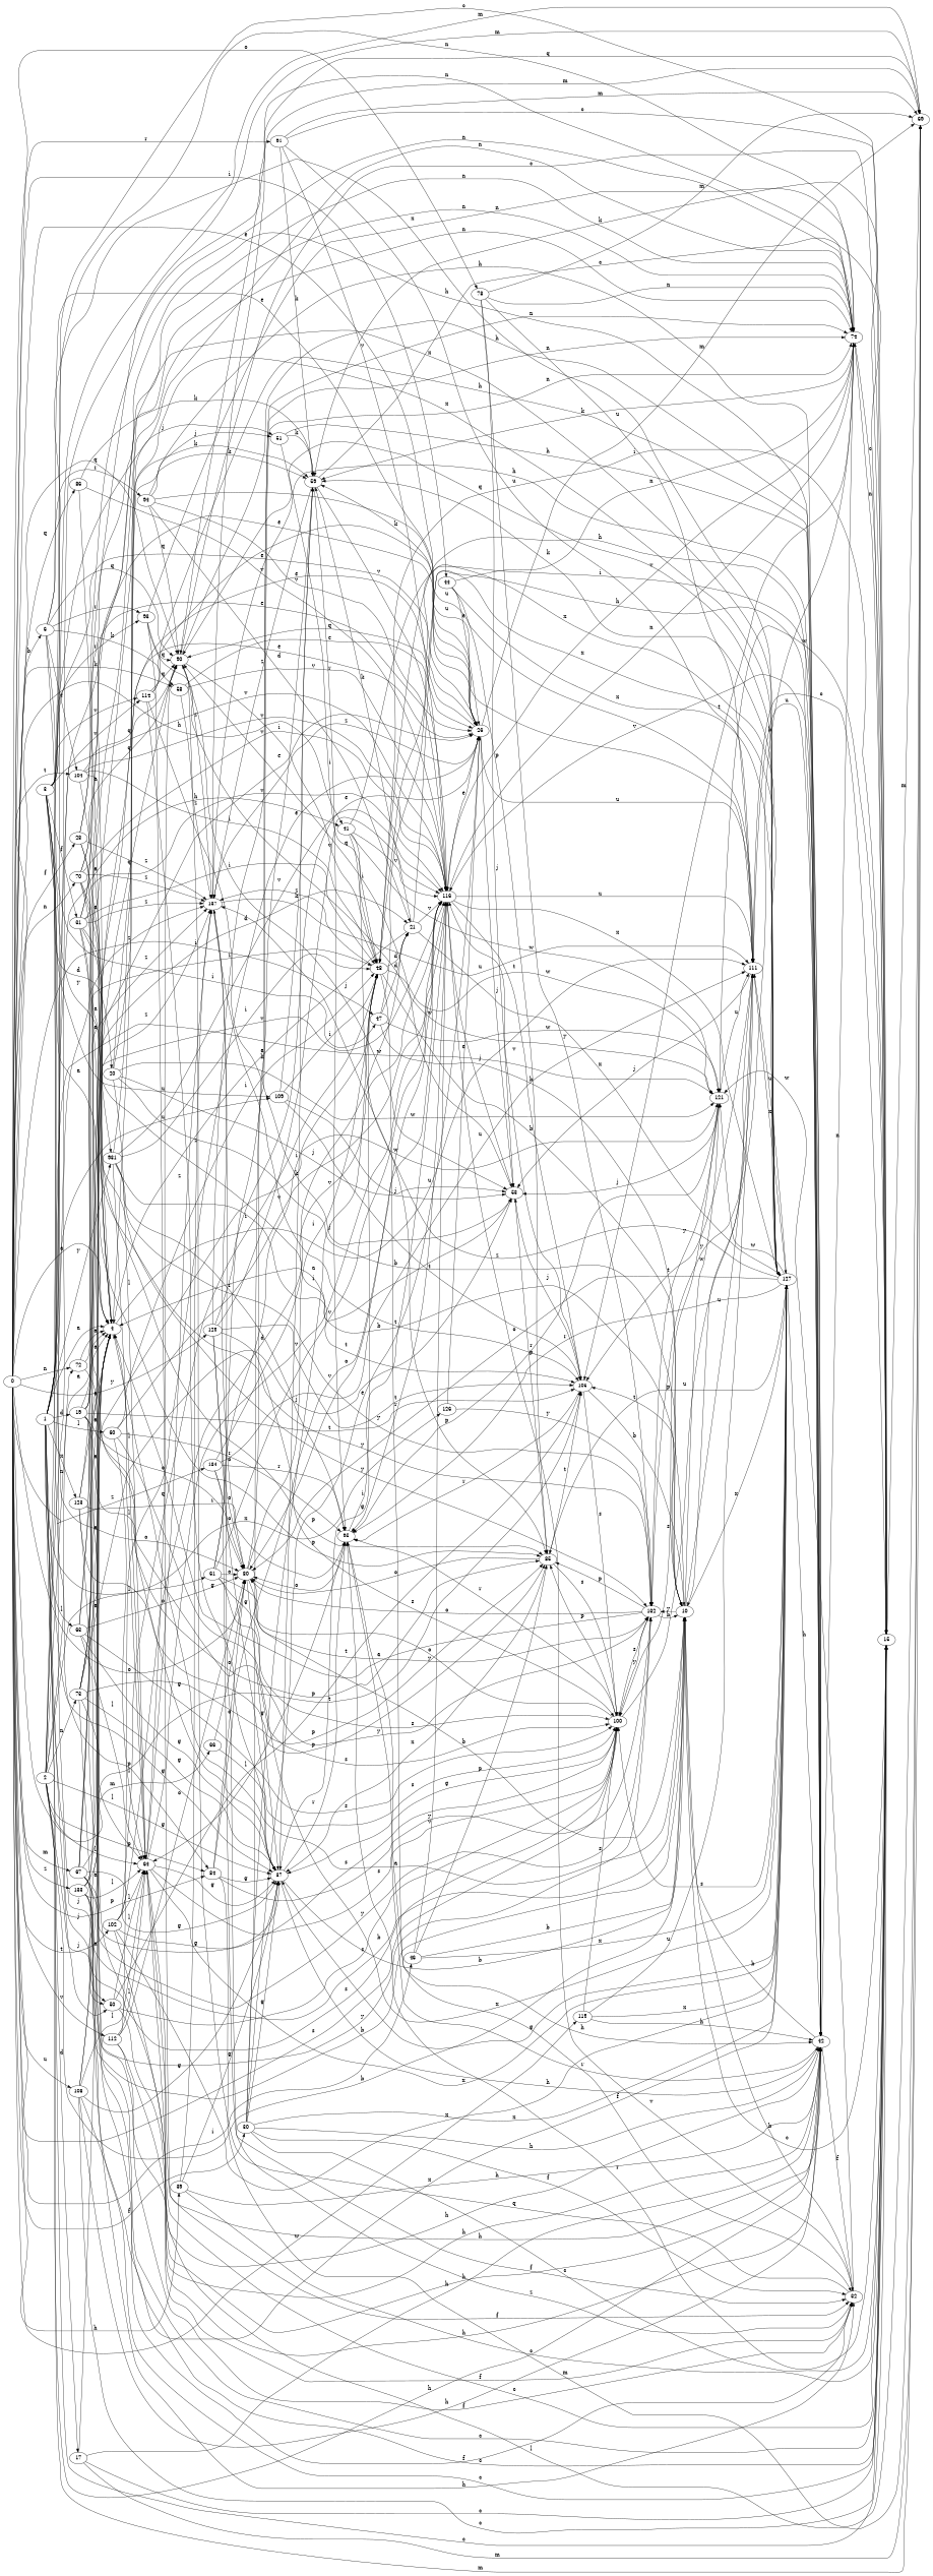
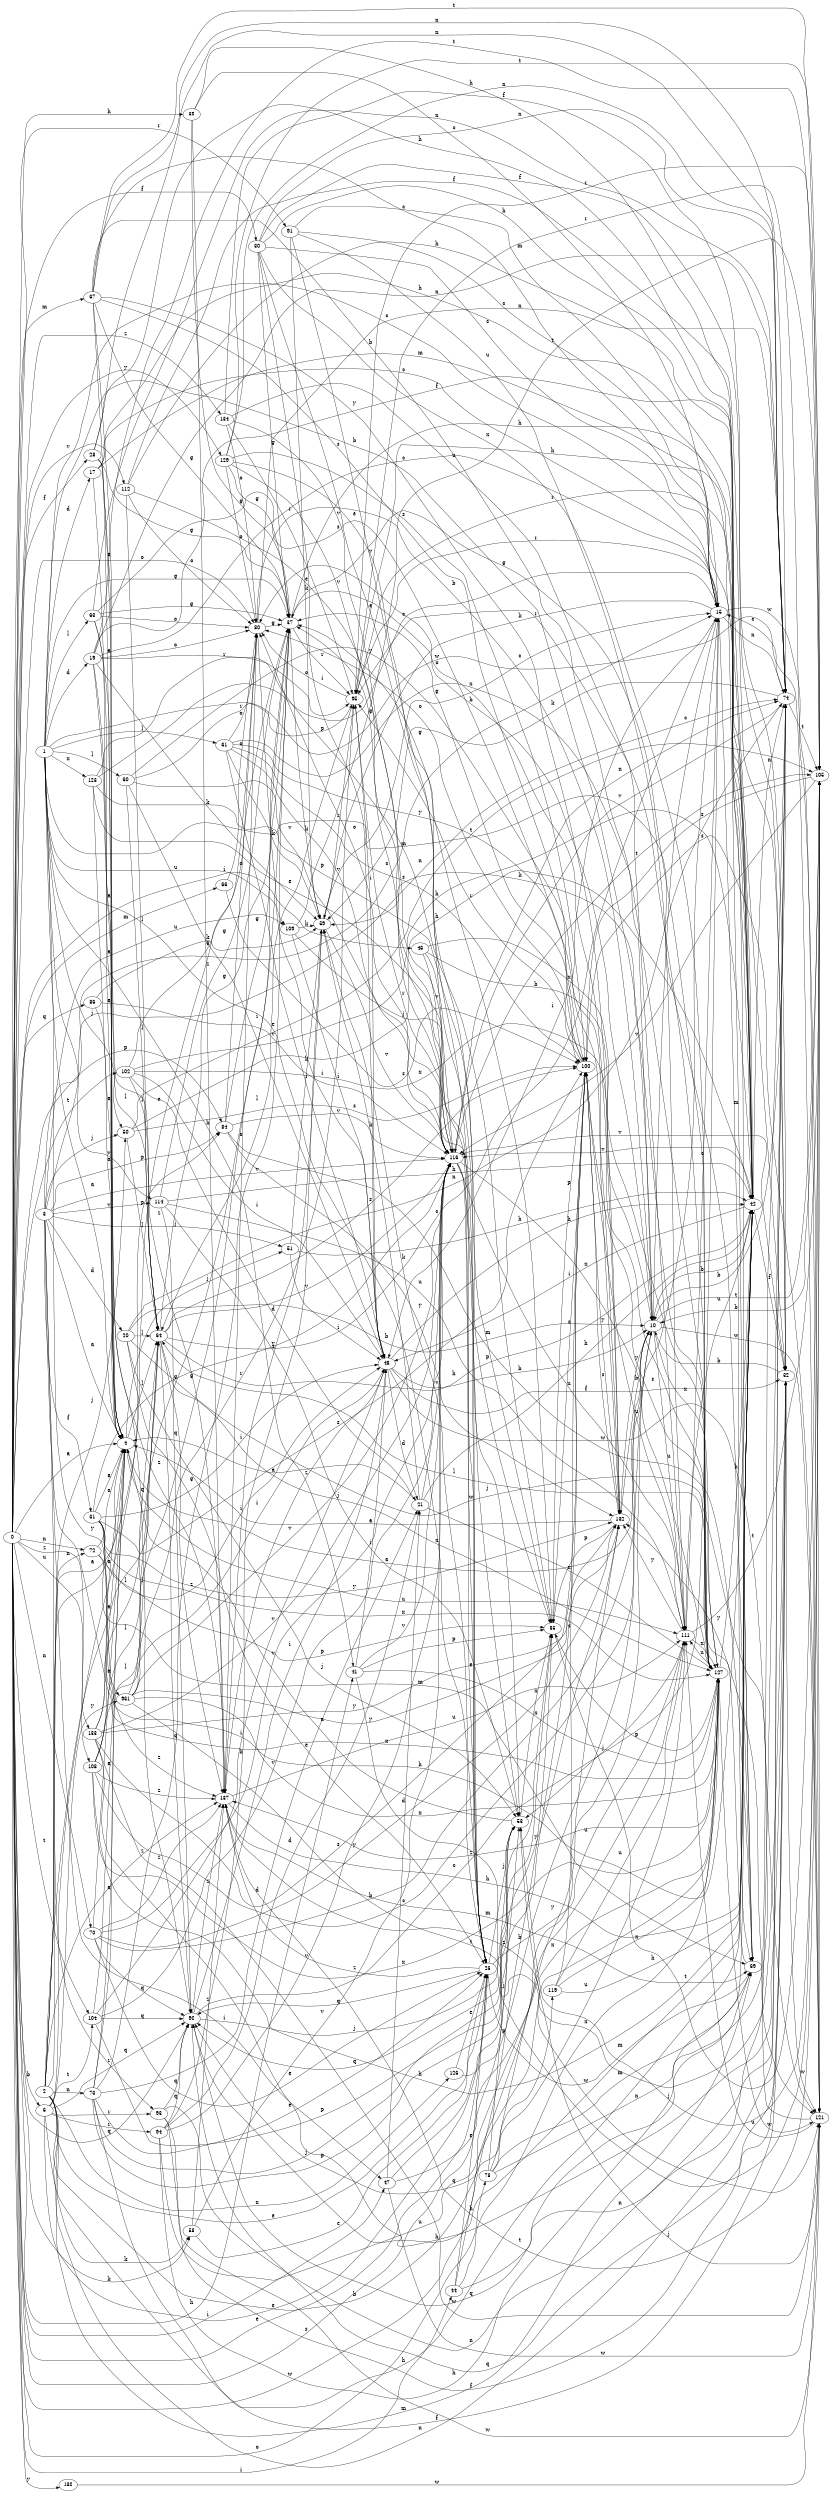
  strict digraph {
    rankdir=LR
    0
    4
    6
    26
    28
    30
    39
    41
    44
    46
    47
    58
    66
    67
    70
    72
    78
    80
    84
    86
    90
    91
    100
    102
    104
    108
    112
    119
    129
+   130
    133
    134
    64
    51
    111
    n36 [label=931]
    93
    94
    69
    137
    59
    53
    37
    42
    74
    15
    127
    48
    32
    121
    116
    85
    10
    21
    105
    132
    95
    1
    17
    19
    50
    60
    61
    63
    109
    114
    123
    2
    73
    126
    3
    20
    31
    0 -> 4 [label=a]
    0 -> 6 [label=b]
    0 -> 26 [label=e]
    0 -> 28 [label=f]
    0 -> 30 [label=f]
    0 -> 39 [label=h]
    0 -> 41 [label=h]
    0 -> 44 [label=i]
    0 -> 46 [label=i]
    0 -> 47 [label=i]
    0 -> 58 [label=k]
    0 -> 66 [label=m]
    0 -> 67 [label=m]
    0 -> 70 [label=n]
    0 -> 72 [label=n]
    0 -> 78 [label=o]
    0 -> 80 [label=o]
    0 -> 84 [label=p]
    0 -> 86 [label=q]
    0 -> 90 [label=q]
    0 -> 91 [label=r]
    0 -> 100 [label=s]
    0 -> 102 [label=t]
    0 -> 104 [label=t]
    0 -> 108 [label=u]
    0 -> 112 [label=v]
    0 -> 119 [label=w]
    0 -> 129 [label=y]
+   0 -> 130 [label=y]
    0 -> 133 [label=z]
    0 -> 134 [label=z]
    4 -> 64 [label=l]
    4 -> 51 [label=j]
    4 -> 111 [label=u]
    6 -> 26 [label=e]
    6 -> 58 [label=k]
    6 -> 80 [label=o]
    6 -> 90 [label=q]
    6 -> 104 [label=t]
    6 -> n36 [label=y]
    6 -> 93 [label=r]
    6 -> 94 [label=r]
    26 -> 90 [label=q]
    26 -> 111 [label=u]
    26 -> 69 [label=m]
    26 -> 137 [label=z]
    26 -> 59 [label=k]
    26 -> 53 [label=j]
    28 -> 4 [label=a]
    28 -> 137 [label=z]
    28 -> 37 [label=g]
    28 -> 42 [label=h]
    28 -> 74 [label=n]
    30 -> 26 [label=e]
    30 -> 37 [label=g]
    30 -> 42 [label=h]
    30 -> 74 [label=n]
    30 -> 15 [label=c]
    30 -> 127 [label=x]
    30 -> 48 [label=i]
    30 -> 32 [label=f]
    39 -> 137 [label=z]
    39 -> 37 [label=g]
    39 -> 42 [label=h]
    39 -> 15 [label=c]
    41 -> 127 [label=x]
    41 -> 48 [label=i]
    41 -> 121 [label=w]
    41 -> 116 [label=v]
    41 -> 85 [label=p]
    44 -> 26 [label=e]
    44 -> 74 [label=n]
    44 -> 127 [label=x]
    44 -> 85 [label=p]
    46 -> 127 [label=x]
    46 -> 116 [label=v]
    46 -> 85 [label=p]
    46 -> 10 [label=b]
    47 -> 127 [label=x]
    47 -> 121 [label=w]
    47 -> 10 [label=b]
    47 -> 21 [label=d]
    58 -> 26 [label=e]
    58 -> 137 [label=z]
    58 -> 116 [label=v]
    66 -> 80 [label=o]
    66 -> 100 [label=s]
    67 -> 4 [label=a]
    67 -> 90 [label=q]
    67 -> 100 [label=s]
    67 -> 37 [label=g]
    67 -> 74 [label=n]
    67 -> 15 [label=c]
    67 -> 10 [label=b]
    67 -> 105 [label=t]
    67 -> 132 [label=y]
    70 -> 4 [label=a]
    70 -> 26 [label=e]
    70 -> 90 [label=q]
    70 -> 137 [label=z]
    70 -> 116 [label=v]
    70 -> 10 [label=b]
    70 -> 132 [label=y]
    72 -> 4 [label=a]
    72 -> 42 [label=h]
    72 -> 48 [label=i]
    78 -> 111 [label=u]
    78 -> 69 [label=m]
    78 -> 53 [label=j]
    78 -> 74 [label=n]
    78 -> 132 [label=y]
    80 -> 37 [label=g]
    80 -> 74 [label=n]
    80 -> 48 [label=i]
    80 -> 10 [label=b]
    84 -> 80 [label=o]
    84 -> 69 [label=m]
    84 -> 37 [label=g]
    84 -> 116 [label=v]
    84 -> 132 [label=y]
    86 -> 4 [label=a]
    86 -> 59 [label=k]
    86 -> 116 [label=v]
    90 -> 137 [label=z]
    90 -> 53 [label=j]
    90 -> 42 [label=h]
    90 -> 15 [label=c]
    90 -> 48 [label=i]
    91 -> 111 [label=u]
    91 -> 69 [label=m]
    91 -> 59 [label=k]
    91 -> 15 [label=c]
    91 -> 116 [label=v]
    100 -> 80 [label=o]
    100 -> 111 [label=u]
    100 -> 37 [label=g]
    100 -> 85 [label=p]
    100 -> 132 [label=y]
    100 -> 95 [label=r]
    102 -> 64 [label=l]
    102 -> 37 [label=g]
    102 -> 42 [label=h]
    102 -> 127 [label=x]
    102 -> 48 [label=i]
    102 -> 21 [label=d]
    104 -> 4 [label=a]
    104 -> 90 [label=q]
    104 -> 48 [label=i]
    104 -> 116 [label=v]
    104 -> 85 [label=p]
    108 -> 4 [label=a]
    108 -> 64 [label=l]
    108 -> 137 [label=z]
    108 -> 37 [label=g]
    108 -> 42 [label=h]
    108 -> 15 [label=c]
    108 -> 127 [label=x]
    112 -> 26 [label=e]
    112 -> 80 [label=o]
    112 -> 64 [label=l]
    112 -> 42 [label=h]
    112 -> 32 [label=f]
    119 -> 100 [label=s]
    119 -> 111 [label=u]
    119 -> 42 [label=h]
    119 -> 127 [label=x]
    129 -> 26 [label=e]
    129 -> 80 [label=o]
    129 -> 100 [label=s]
    129 -> 37 [label=g]
    129 -> 74 [label=n]
    129 -> 116 [label=v]
    129 -> 105 [label=t]
+   130 -> 121 [label=w]
    133 -> 4 [label=a]
    133 -> 100 [label=s]
    133 -> 64 [label=l]
    133 -> 32 [label=h]
    133 -> 121 [label=w]
    133 -> 116 [label=v]
    133 -> 132 [label=y]
    134 -> 80 [label=o]
    134 -> 111 [label=u]
    134 -> 32 [label=f]
    134 -> 116 [label=v]
    134 -> 95 [label=r]
    64 -> 90 [label=q]
    64 -> 100 [label=s]
    64 -> 137 [label=z]
    64 -> 37 [label=g]
    64 -> 42 [label=h]
    64 -> 15 [label=c]
    64 -> 127 [label=x]
    64 -> 116 [label=v]
    51 -> 59 [label=k]
    51 -> 42 [label=h]
    51 -> 48 [label=i]
    111 -> 53 [label=j]
    111 -> 15 [label=c]
    111 -> 127 [label=x]
    111 -> 105 [label=t]
    111 -> 132 [label=y]
    n36 -> 64 [label=l]
    n36 -> 127 [label=x]
    n36 -> 48 [label=i]
    n36 -> 116 [label=v]
    n36 -> 105 [label=t]
    n36 -> 132 [label=y]
    n36 -> 95 [label=r]
    93 -> 90 [label=q]
    93 -> 74 [label=n]
    93 -> 32 [label=f]
    93 -> 121 [label=w]
    94 -> 90 [label=q]
    94 -> 111 [label=u]
    94 -> 59 [label=k]
    94 -> 42 [label=h]
    94 -> 116 [label=v]
    94 -> 21 [label=d]
    69 -> 90 [label=q]
    69 -> 64 [label=l]
    137 -> 80 [label=o]
    137 -> 111 [label=u]
    137 -> 69 [label=m]
    137 -> 42 [label=h]
    137 -> 105 [label=t]
    59 -> 137 [label=z]
    59 -> 15 [label=c]
    59 -> 116 [label=v]
    59 -> 95 [label=r]
    53 -> 4 [label=a]
    53 -> 90 [label=q]
-   53 -> 85 [label=p]
+   53 -> 85 [label=x]
    37 -> 59 [label=k]
    37 -> 42 [label=h]
    37 -> 10 [label=b]
    37 -> 95 [label=r]
    42 -> 111 [label=u]
    42 -> 74 [label=n]
    42 -> 48 [label=i]
    42 -> 32 [label=f]
    42 -> 116 [label=v]
    42 -> 10 [label=b]
    42 -> 95 [label=r]
    74 -> 59 [label=k]
    74 -> 15 [label=c]
    74 -> 116 [label=v]
    74 -> 10 [label=b]
    74 -> 105 [label=t]
    15 -> 69 [label=m]
    15 -> 59 [label=k]
    15 -> 74 [label=n]
    15 -> 48 [label=i]
    15 -> 121 [label=w]
    15 -> 95 [label=r]
-   127 -> 80 [label=o]
    127 -> 90 [label=q]
    127 -> 100 [label=s]
    127 -> 111 [label=u]
    127 -> 137 [label=z]
    127 -> 59 [label=k]
    127 -> 37 [label=g]
    127 -> 42 [label=h]
    127 -> 121 [label=w]
    127 -> 85 [label=p]
    127 -> 95 [label=r]
    48 -> 137 [label=z]
    48 -> 42 [label=h]
    48 -> 32 [label=f]
    48 -> 121 [label=w]
    48 -> 10 [label=b]
    48 -> 21 [label=d]
    32 -> 90 [label=q]
    32 -> 137 [label=z]
    32 -> 121 [label=w]
    32 -> 116 [label=v]
    32 -> 10 [label=b]
    121 -> 100 [label=s]
    121 -> 111 [label=u]
    121 -> 53 [label=j]
    121 -> 132 [label=y]
    121 -> 95 [label=r]
    116 -> 26 [label=e]
    116 -> 80 [label=o]
    116 -> 111 [label=u]
    116 -> 53 [label=j]
    116 -> 37 [label=g]
    116 -> 74 [label=n]
    116 -> 127 [label=x]
    116 -> 105 [label=t]
    116 -> 95 [label=r]
-   85 -> 80 [label=o]
    85 -> 100 [label=s]
-   85 -> 37 [label=x]
+   85 -> 37 [label=g]
    85 -> 105 [label=t]
    10 -> 4 [label=a]
    10 -> 111 [label=u]
    10 -> 15 [label=c]
    10 -> 127 [label=x]
    10 -> 121 [label=w]
    10 -> 105 [label=t]
    10 -> 132 [label=y]
    21 -> 4 [label=a]
    21 -> 59 [label=k]
    21 -> 42 [label=h]
    21 -> 127 [label=x]
    21 -> 116 [label=v]
    105 -> 100 [label=s]
    105 -> 53 [label=j]
    105 -> 116 [label=v]
    105 -> 10 [label=b]
    105 -> 95 [label=r]
    132 -> 4 [label=a]
    132 -> 80 [label=o]
    132 -> 100 [label=s]
    132 -> 85 [label=p]
    132 -> 10 [label=b]
    95 -> 80 [label=o]
    95 -> 64 [label=l]
    95 -> 42 [label=h]
    95 -> 48 [label=i]
    1 -> 4 [label=a]
    1 -> 26 [label=e]
    1 -> 41 [label=h]
    1 -> n36 [label=y]
    1 -> 69 [label=m]
    1 -> 37 [label=g]
    1 -> 15 [label=c]
    1 -> 121 [label=w]
    1 -> 10 [label=b]
    1 -> 17 [label=d]
    1 -> 19 [label=d]
    1 -> 50 [label=j]
    1 -> 60 [label=l]
    1 -> 61 [label=l]
    1 -> 63 [label=l]
    1 -> 109 [label=u]
    1 -> 114 [label=v]
    1 -> 123 [label=x]
    17 -> 4 [label=a]
    17 -> 69 [label=m]
    17 -> 42 [label=h]
    17 -> 15 [label=c]
    19 -> 4 [label=a]
    19 -> 80 [label=o]
    19 -> 137 [label=z]
    19 -> 59 [label=k]
    19 -> 74 [label=n]
    19 -> 15 [label=c]
    19 -> 32 [label=f]
    19 -> 85 [label=p]
    19 -> 105 [label=t]
    50 -> 100 [label=s]
    50 -> 64 [label=l]
    50 -> 42 [label=h]
    50 -> 105 [label=t]
    60 -> 64 [label=l]
    60 -> 48 [label=i]
    60 -> 116 [label=v]
    60 -> 132 [label=y]
    60 -> 95 [label=r]
    61 -> 80 [label=o]
    61 -> 100 [label=s]
    61 -> 59 [label=k]
    61 -> 127 [label=x]
    61 -> 48 [label=i]
    61 -> 116 [label=v]
    61 -> 132 [label=y]
    63 -> 4 [label=a]
    63 -> 80 [label=o]
    63 -> 100 [label=s]
    63 -> 64 [label=l]
    63 -> 37 [label=g]
    63 -> 74 [label=n]
    109 -> 59 [label=k]
    109 -> 53 [label=j]
    109 -> 48 [label=i]
    109 -> 105 [label=t]
    114 -> 90 [label=q]
    114 -> 111 [label=u]
    114 -> 53 [label=j]
    114 -> 37 [label=g]
    114 -> 42 [label=h]
    123 -> 4 [label=a]
    123 -> 26 [label=e]
    123 -> 15 [label=c]
    123 -> 85 [label=p]
    123 -> 95 [label=r]
    2 -> 4 [label=a]
    2 -> 26 [label=e]
    2 -> 72 [label=n]
    2 -> 84 [label=p]
-   2 -> 64 [label=l]
    2 -> 69 [label=m]
    2 -> 137 [label=z]
    2 -> 37 [label=g]
    2 -> 42 [label=h]
    2 -> 74 [label=n]
    2 -> 10 [label=b]
    2 -> 50 [label=j]
    2 -> 73 [label=n]
    2 -> 126 [label=x]
    73 -> 4 [label=a]
    73 -> 26 [label=e]
    73 -> 64 [label=l]
    73 -> 53 [label=j]
    73 -> 37 [label=g]
    73 -> 32 [label=f]
    73 -> 85 [label=p]
    73 -> 21 [label=d]
    126 -> 26 [label=e]
    126 -> 132 [label=y]
    3 -> 4 [label=a]
    3 -> 47 [label=i]
    3 -> 84 [label=p]
    3 -> 51 [label=j]
    3 -> 93 [label=r]
    3 -> 74 [label=n]
    3 -> 15 [label=c]
    3 -> 127 [label=x]
    3 -> 116 [label=v]
    3 -> 50 [label=j]
    3 -> 109 [label=u]
    3 -> 114 [label=v]
    3 -> 20 [label=d]
    3 -> 31 [label=f]
    20 -> 26 [label=e]
    20 -> 64 [label=l]
    20 -> 53 [label=j]
    20 -> 74 [label=n]
    20 -> 121 [label=w]
    20 -> 10 [label=b]
    31 -> 4 [label=a]
    31 -> 100 [label=s]
    31 -> 69 [label=m]
    31 -> 137 [label=z]
    31 -> 127 [label=x]
    31 -> 48 [label=i]
    31 -> 116 [label=v]
    31 -> 85 [label=p]
    31 -> 132 [label=y]
  }
